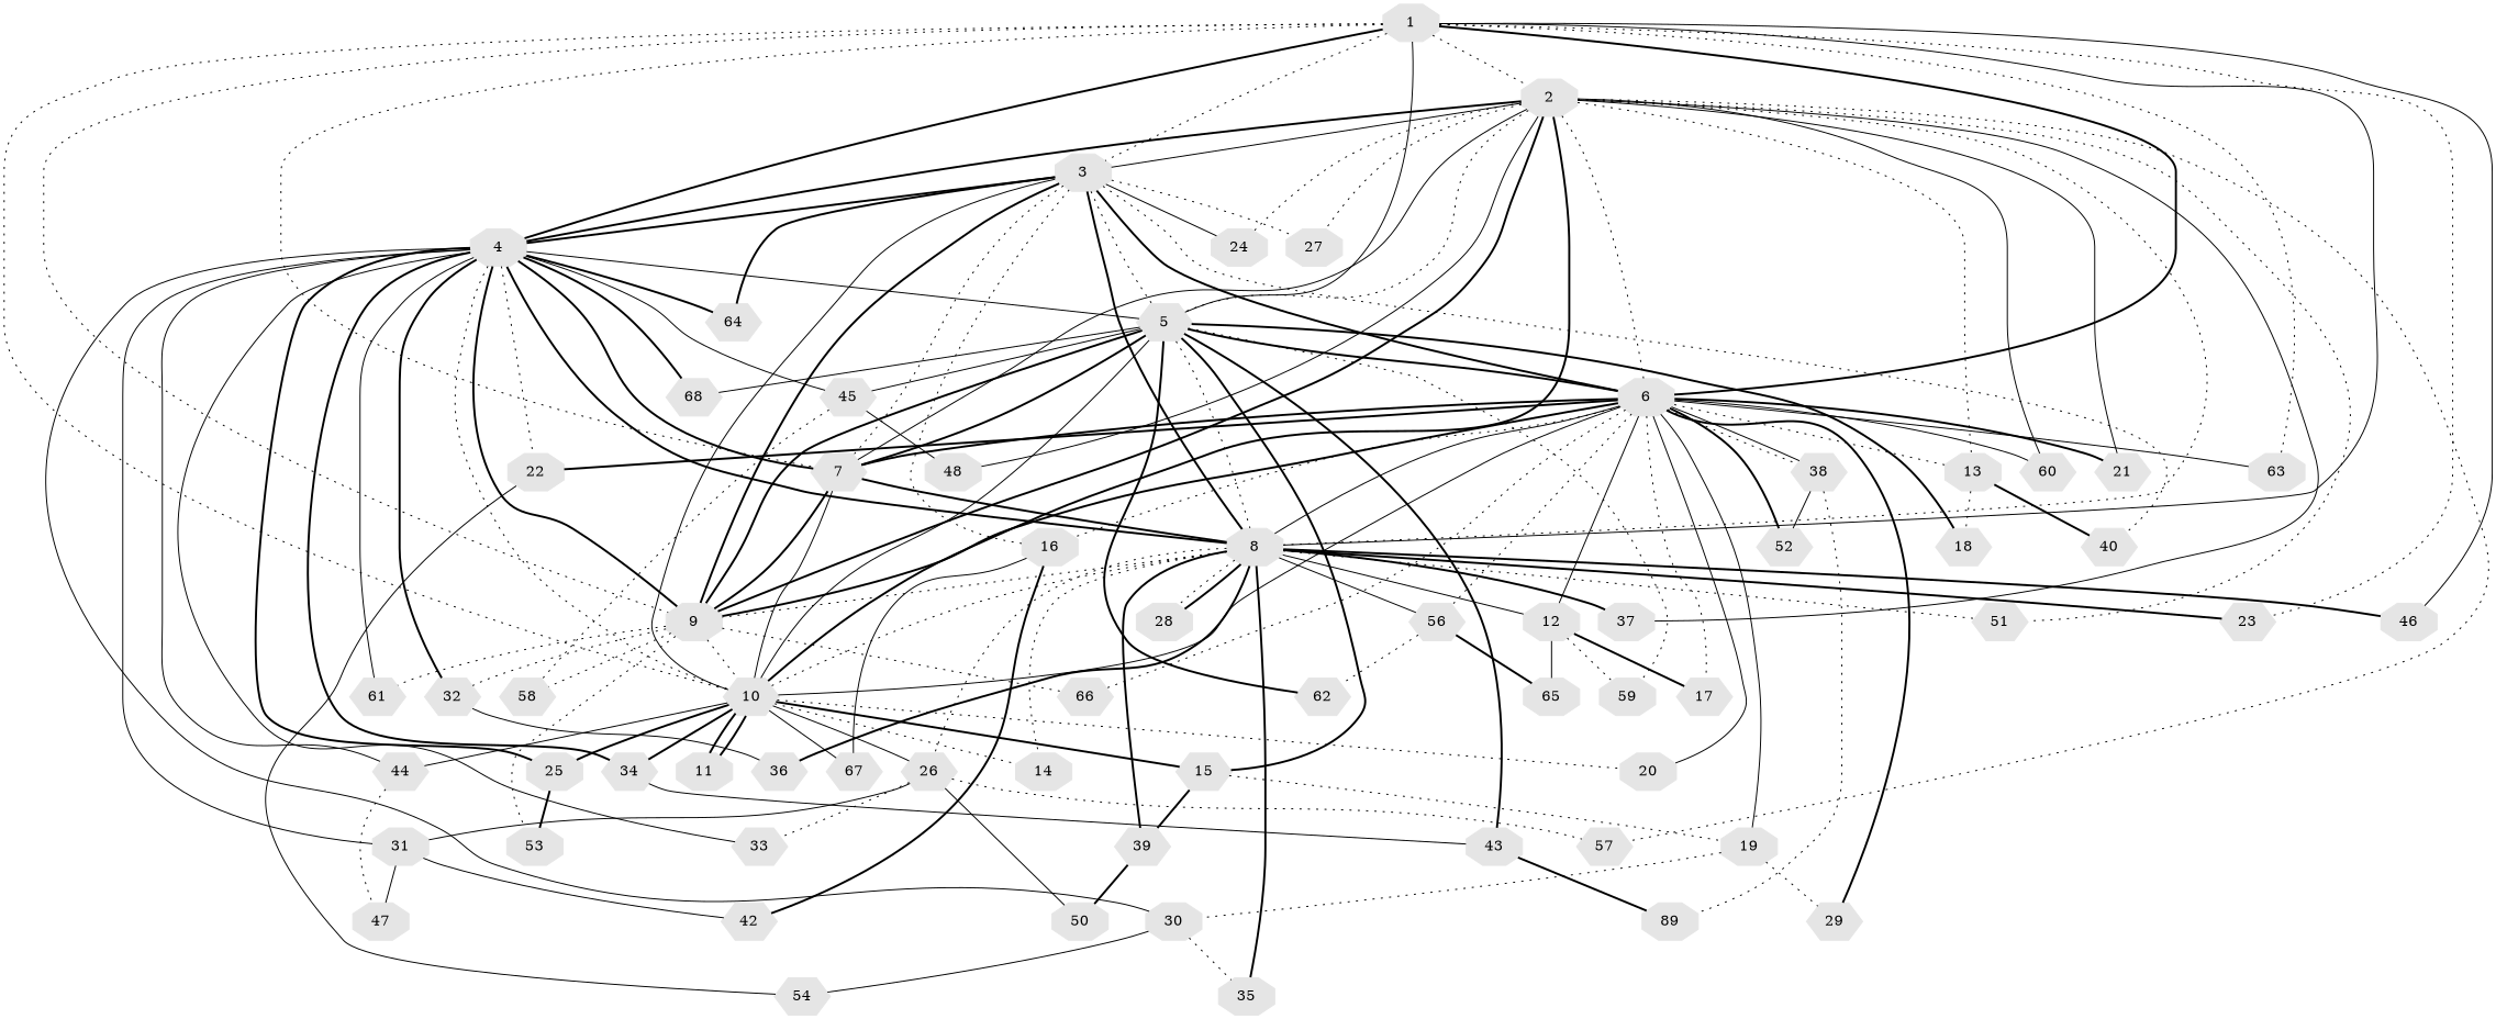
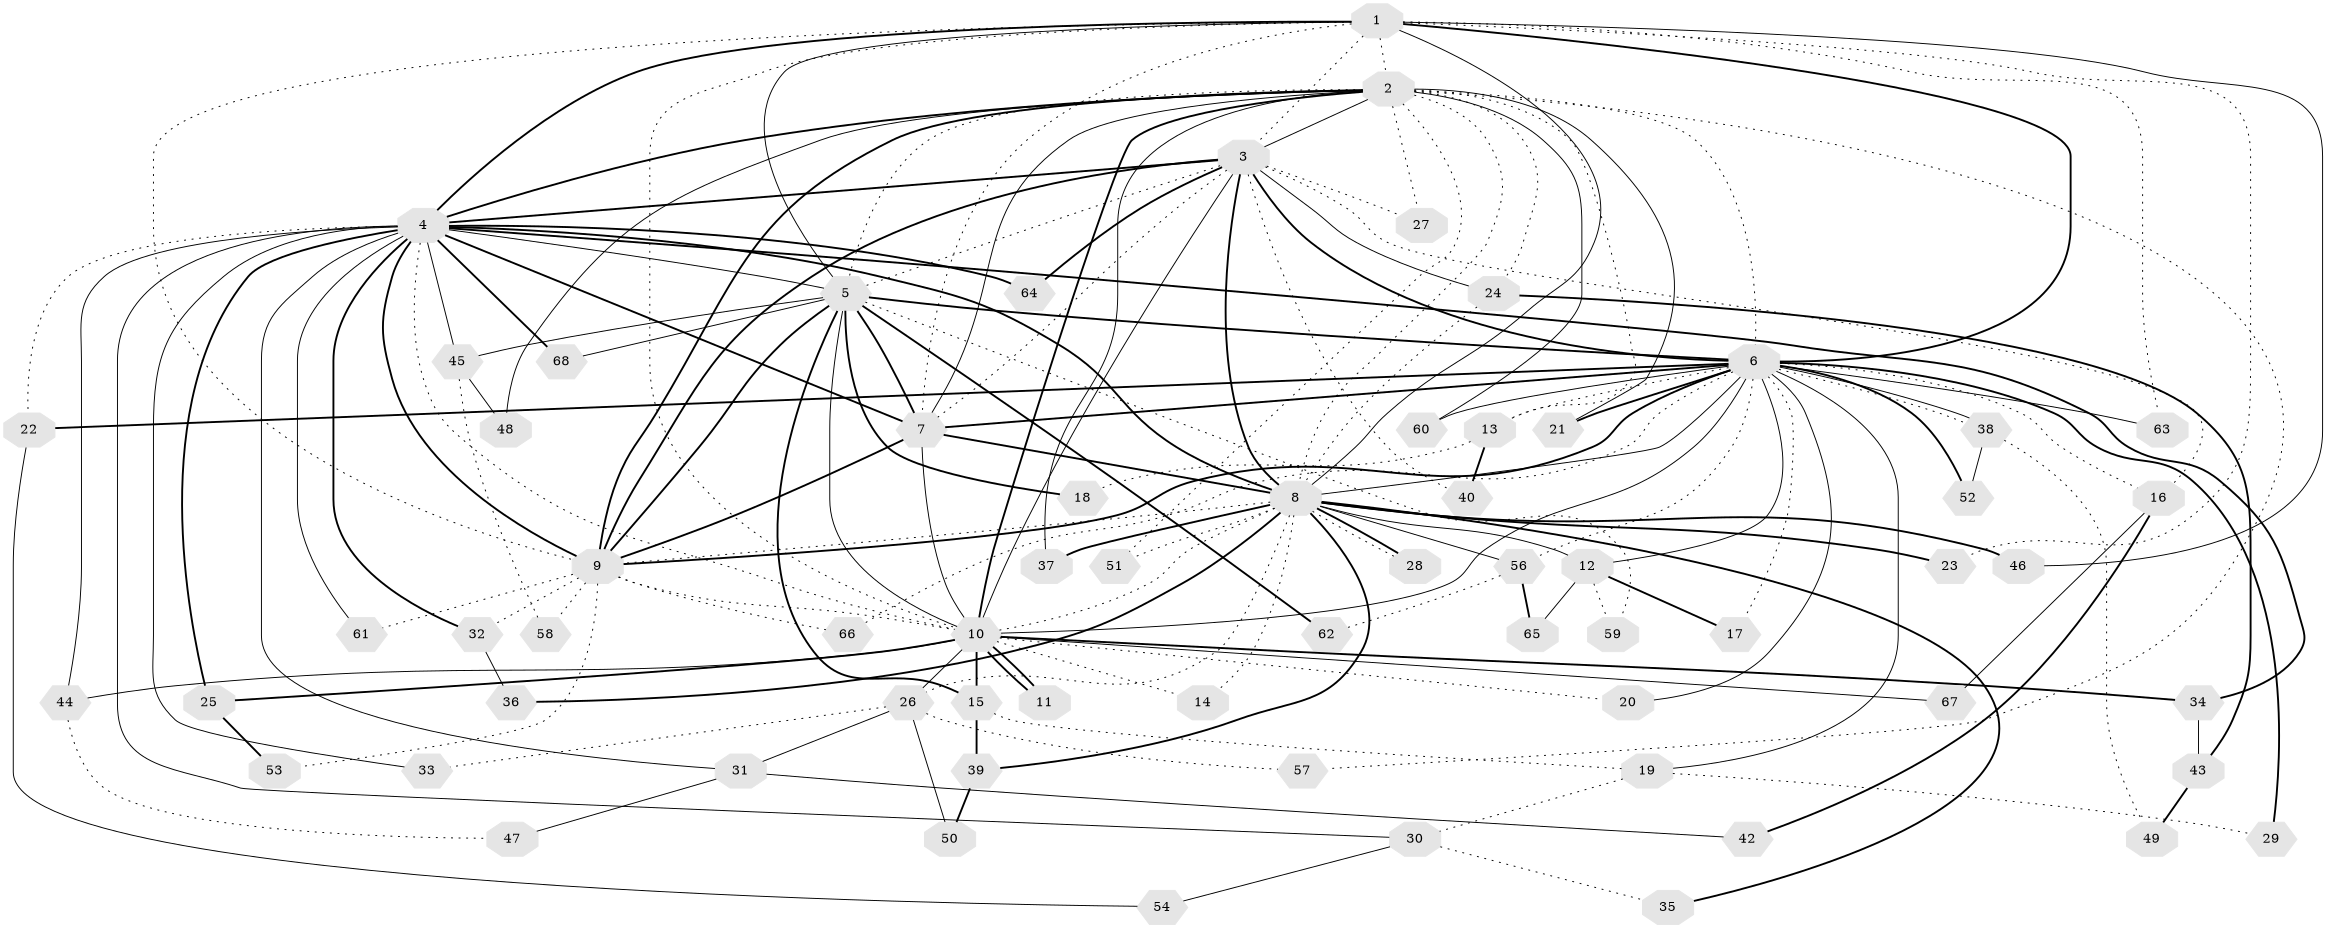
  graph {
    node [color=gray90 shape=octagon style=filled]
    edge [style=dotted]
    1
    2
    3
    4
    5 [shape=hexagon]
    6
    7 [shape=hexagon]
    8
    9
    10 [shape=hexagon]
    23 [shape=hexagon]
    46
    63
    13
    21 [shape=hexagon]
    24
    27
    37
    48
    51 [shape=hexagon]
    57 [shape=hexagon]
    60 [shape=hexagon]
    16
    40 [shape=hexagon]
    64 [shape=hexagon]
    22
    25
    30
    31
    32 [shape=hexagon]
    33 [shape=hexagon]
    34 [shape=hexagon]
    44 [shape=hexagon]
    45 [shape=hexagon]
    61 [shape=hexagon]
    68 [shape=hexagon]
    15 [shape=hexagon]
    18 [shape=hexagon]
    43
    59
    62 [shape=hexagon]
    12
    17 [shape=hexagon]
    19
    20
    29 [shape=hexagon]
    38 [shape=hexagon]
    52 [shape=hexagon]
    56 [shape=hexagon]
    66 [shape=hexagon]
    14
    26 [shape=hexagon]
    28
    35
    36 [shape=hexagon]
    39 [shape=hexagon]
    53
    58 [shape=hexagon]
    11
    67 [shape=hexagon]
    42 [shape=hexagon]
    54 [shape=hexagon]
    47
-   49 [label=89]
+   49
    65
    50
    1 -- 2
    1 -- 3
    1 -- 4 [style=bold]
    1 -- 5 [style=solid]
    1 -- 6 [style=bold]
    1 -- 7
    1 -- 8 [style=solid]
    1 -- 9
    1 -- 10
    1 -- 23
    1 -- 46 [style=solid]
    1 -- 63
    2 -- 3 [style=solid]
    2 -- 4 [style=bold]
    2 -- 5
    2 -- 6
    2 -- 7 [style=solid]
    2 -- 8
    2 -- 9 [style=bold]
    2 -- 10 [style=bold]
    2 -- 13
    2 -- 21 [style=solid]
    2 -- 24
    2 -- 27
    2 -- 37 [style=solid]
    2 -- 48 [style=solid]
    2 -- 51
    2 -- 57
    2 -- 60 [style=solid]
    3 -- 4 [style=bold]
    3 -- 5
    3 -- 6 [style=bold]
    3 -- 7
    3 -- 8 [style=bold]
    3 -- 9 [style=bold]
    3 -- 10 [style=solid]
    3 -- 24 [style=solid]
    3 -- 27
    3 -- 16
    3 -- 40
    3 -- 64 [style=bold]
    4 -- 5 [style=solid]
    4 -- 7 [style=bold]
    4 -- 8 [style=bold]
    4 -- 9 [style=bold]
    4 -- 10
    4 -- 64 [style=bold]
    4 -- 22
    4 -- 25 [style=bold]
    4 -- 30 [style=solid]
    4 -- 31 [style=solid]
    4 -- 32 [style=bold]
    4 -- 33 [style=solid]
    4 -- 34 [style=bold]
    4 -- 44 [style=solid]
    4 -- 45 [style=solid]
    4 -- 61 [style=solid]
    4 -- 68 [style=bold]
    5 -- 6 [style=bold]
    5 -- 7 [style=bold]
-   5 -- 8
+   24 -- 8
    5 -- 9 [style=bold]
    5 -- 10 [style=solid]
    5 -- 45 [style=solid]
    5 -- 68 [style=solid]
    5 -- 15 [style=bold]
    5 -- 18 [style=bold]
-   5 -- 43 [style=bold]
+   24 -- 43 [style=bold]
    5 -- 59
    5 -- 62 [style=bold]
    6 -- 7 [style=bold]
    6 -- 8 [style=solid]
    6 -- 9 [style=bold]
    6 -- 10 [style=solid]
    6 -- 63 [style=solid]
    6 -- 13
    6 -- 21 [style=bold]
    6 -- 60 [style=solid]
    6 -- 16
    6 -- 22 [style=bold]
    6 -- 12 [style=solid]
    6 -- 17
    6 -- 19 [style=solid]
    6 -- 20 [style=solid]
    6 -- 29 [style=bold]
    6 -- 38
    6 -- 38 [style=solid]
    6 -- 52 [style=bold]
    6 -- 56
    6 -- 66
    7 -- 8 [style=bold]
    7 -- 9 [style=bold]
    7 -- 10 [style=solid]
    8 -- 9
    8 -- 10
    8 -- 23 [style=bold]
    8 -- 46 [style=bold]
    8 -- 37 [style=bold]
    8 -- 51
    8 -- 12 [style=solid]
    8 -- 56 [style=solid]
    8 -- 14
    8 -- 26
    8 -- 28
    8 -- 28 [style=bold]
    8 -- 35 [style=bold]
    8 -- 36 [style=bold]
    8 -- 39 [style=bold]
    9 -- 10
    9 -- 32
    9 -- 61
    9 -- 66
    9 -- 53
    9 -- 58
    10 -- 25 [style=bold]
    10 -- 34 [style=bold]
    10 -- 44 [style=solid]
    10 -- 15 [style=bold]
    10 -- 20
    10 -- 14
    10 -- 26 [style=solid]
    10 -- 11 [style=bold]
    10 -- 11 [style=bold]
    10 -- 67 [style=solid]
    13 -- 40 [style=bold]
    13 -- 18
    16 -- 67 [style=solid]
    16 -- 42 [style=bold]
    22 -- 54 [style=solid]
    25 -- 53 [style=bold]
    30 -- 35
    30 -- 54 [style=solid]
    31 -- 42 [style=solid]
    31 -- 47 [style=solid]
    32 -- 36 [style=solid]
    34 -- 43 [style=solid]
    44 -- 47
    45 -- 48 [style=solid]
    45 -- 58
    15 -- 19
    15 -- 39 [style=bold]
    43 -- 49 [style=bold]
    12 -- 59
    12 -- 17 [style=bold]
    12 -- 65 [style=solid]
    19 -- 30
    19 -- 29
    38 -- 52 [style=solid]
    38 -- 49
    56 -- 62
    56 -- 65 [style=bold]
    26 -- 57
    26 -- 31 [style=solid]
    26 -- 33
    26 -- 50 [style=solid]
    39 -- 50 [style=bold]
  }
